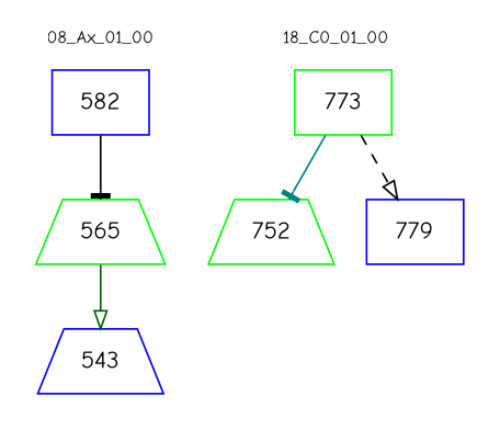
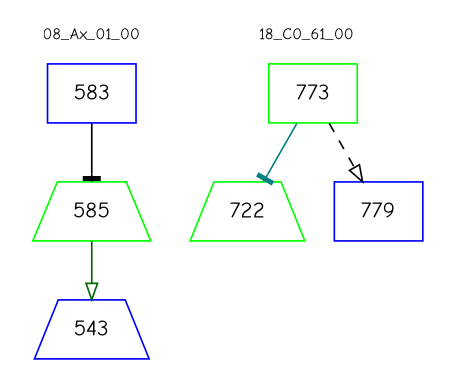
  digraph {
    fontname="Comic Neue"
    node [color=green fontname="Comic Neue" shape=trapezium]
    edge [arrowhead=onormal color=black fontname="Comic Neue" style=solid]
-   n1 [label=565]
+   n1 [label=585]
    n2 [color=blue label=543]
-   n3 [color=blue label=582 shape=box]
+   n3 [color=blue label=583 shape=box]
    n4 [label=773 shape=box]
-   n5 [label=752]
+   n5 [label=722]
    n6 [color=blue label=779 shape=box]
    subgraph cluster_1 {
      color=white
      fontsize=10
      label="08_Ax_01_00"
      n1
      n2
      n3
    }
    subgraph cluster_2 {
      color=white
      fontsize=10
-     label="18_C0_01_00"
+     label="18_C0_61_00"
      n4
      n5
      n6
    }
    n1 -> n2 [color=darkgreen]
    n3 -> n1 [arrowhead=tee]
    n4 -> n5 [arrowhead=tee color=teal]
    n4 -> n6 [style=dashed]
  }
